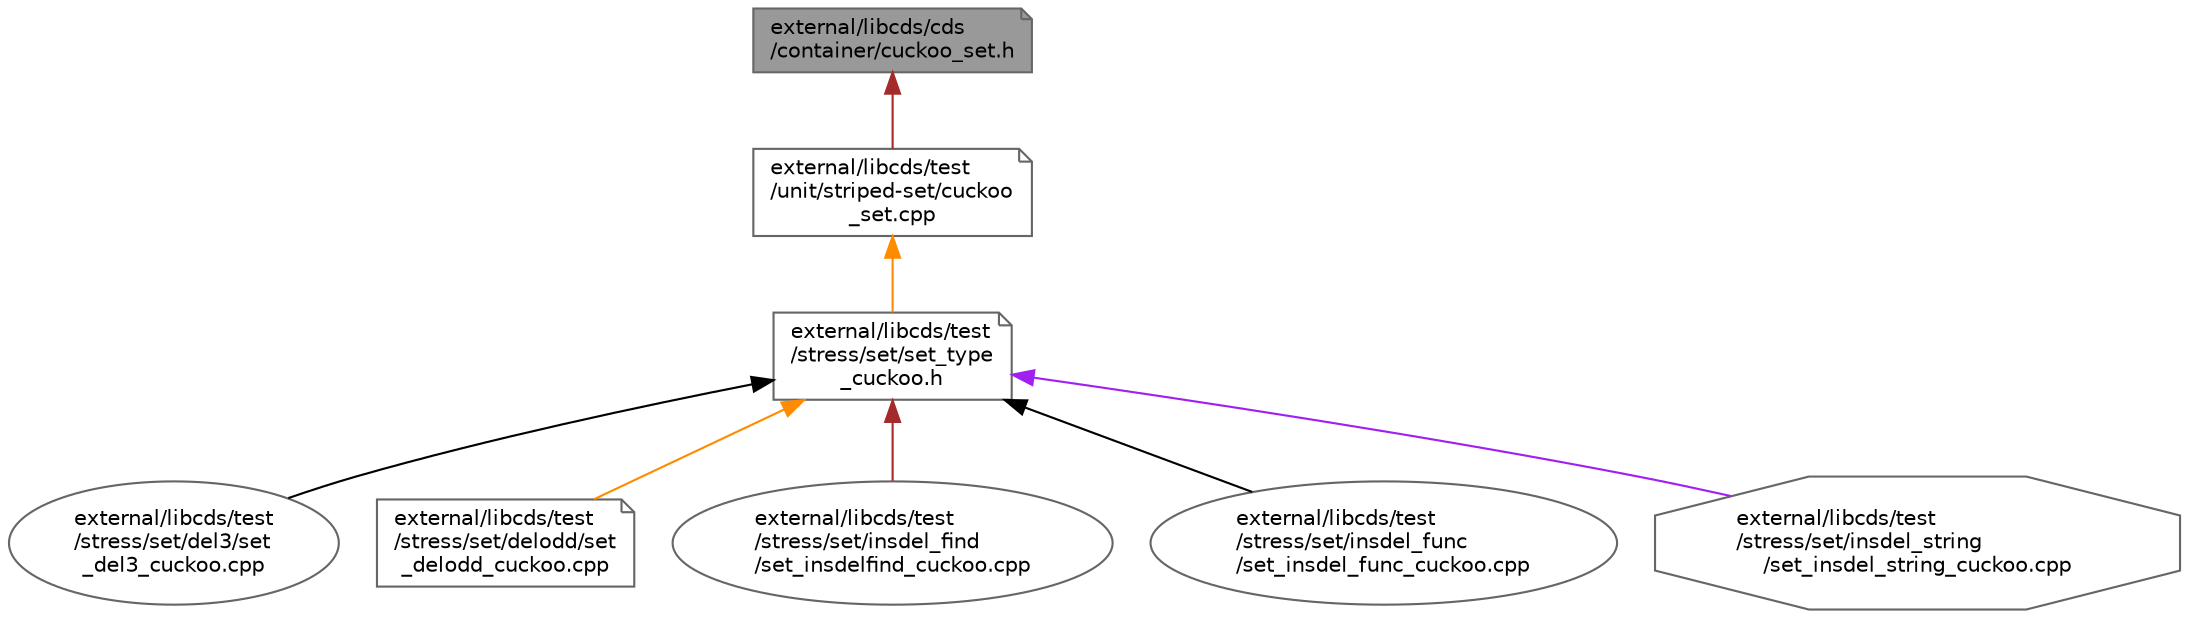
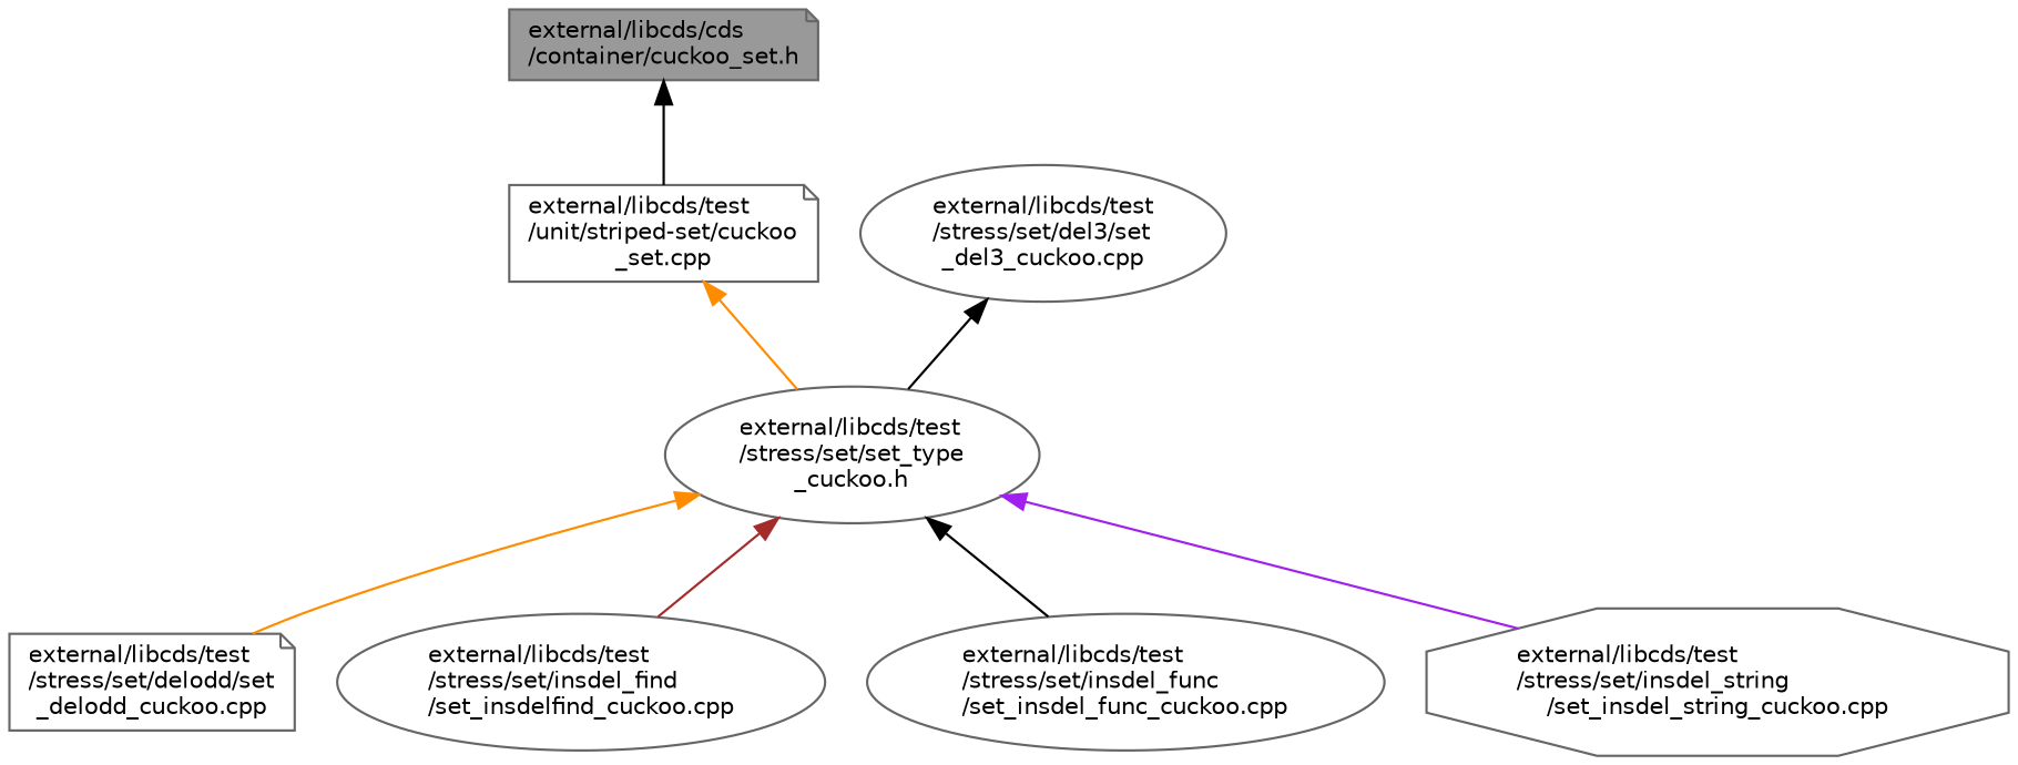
  digraph {
    node [color=grey40 fillcolor=white fontname=Helvetica fontsize=10 shape=note style=filled]
    edge [color=brown dir=back fontname=Helvetica fontsize=10 labelfontname=Helvetica labelfontsize=10 style=solid]
    n1 [color=gray40 fillcolor=grey60 fontcolor=black height=0.2 label="external/libcds/cds\l/container/cuckoo_set.h" width=0.4]
    n2 [height=0.2 label="external/libcds/test\l/unit/striped-set/cuckoo\l_set.cpp" width=0.4]
-   n3 [height=0.2 label="external/libcds/test\l/stress/set/set_type\l_cuckoo.h" width=0.4]
+   n3 [height=0.2 label="external/libcds/test\l/stress/set/set_type\l_cuckoo.h" shape=ellipse width=0.4]
    n4 [height=0.2 label="external/libcds/test\l/stress/set/del3/set\l_del3_cuckoo.cpp" shape=ellipse width=0.4]
    n5 [height=0.2 label="external/libcds/test\l/stress/set/delodd/set\l_delodd_cuckoo.cpp" width=0.4]
    n6 [height=0.2 label="external/libcds/test\l/stress/set/insdel_find\l/set_insdelfind_cuckoo.cpp" shape=ellipse width=0.4]
    n7 [height=0.2 label="external/libcds/test\l/stress/set/insdel_func\l/set_insdel_func_cuckoo.cpp" shape=ellipse width=0.4]
    n8 [height=0.2 label="external/libcds/test\l/stress/set/insdel_string\l/set_insdel_string_cuckoo.cpp" shape=octagon width=0.4]
-   n1 -> n2
+   n1 -> n2 [color=black]
    n2 -> n3 [color=darkorange]
-   n3 -> n4 [color=black]
+   n4 -> n3 [color=black]
    n3 -> n5 [color=darkorange]
    n3 -> n6
    n3 -> n7 [color=black]
    n3 -> n8 [color=purple]
  }
